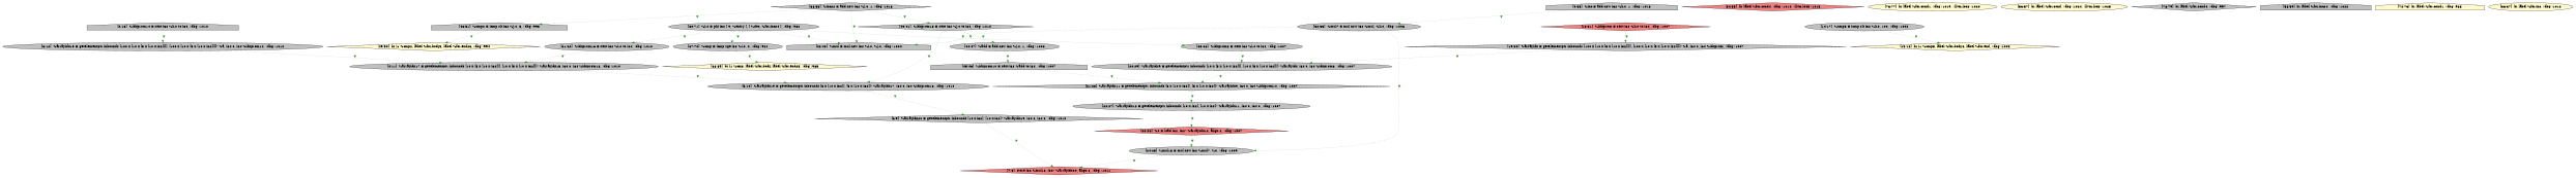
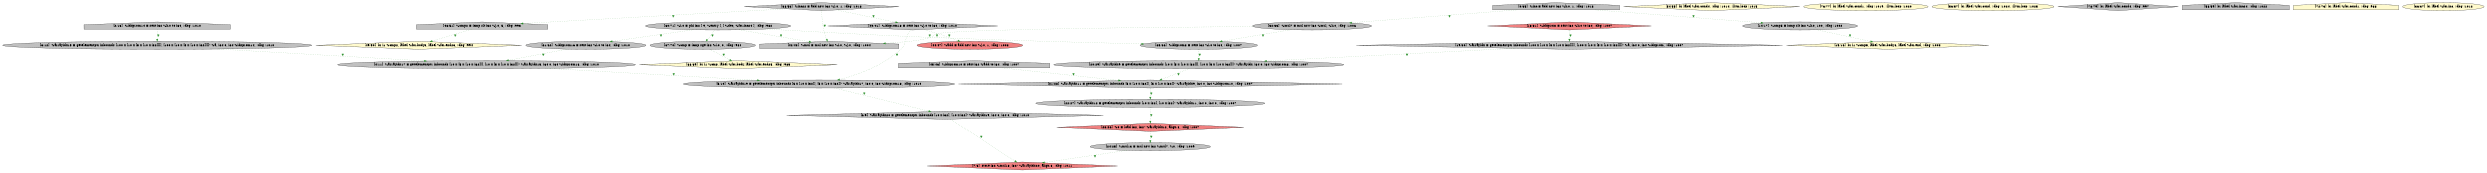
  digraph {
    node [fillcolor=grey shape=ellipse style=filled]
    edge [color=forestgreen fontcolor=forestgreen style=dotted]
    n1 [label="[60/71]  %i.0 = phi i32 [ 9, %entry ], [ %dec, %for.inc24 ], !dbg !982"]
    n2 [label="[61/62]  %idxprom16 = sext i32 %i.0 to i64, !dbg !1010"]
    n3 [label="[67/70]  %cmp = icmp sge i32 %i.0, 0, !dbg !984"]
    n4 [label="[65/66]  %idxprom8 = sext i32 %i.0 to i64, !dbg !1007"]
    n5 [label="[42/43]  %mul = mul nsw i32 %i.0, %j.0, !dbg !1004" shape=house]
    n6 [label="[4/11]  %arrayidx17 = getelementptr inbounds [10 x [5 x [10 x i32]]], [10 x [5 x [10 x i32]]]* %arrayidx15, i64 0, i64 %idxprom16, !dbg !1010"]
    n7 [fillcolor=lemonchiffon label="[68/69]  br i1 %cmp, label %for.body, label %for.end25, !dbg !985" shape=diamond]
    n8 [label="[20/29]  %arrayidx9 = getelementptr inbounds [10 x [5 x [10 x i32]]], [10 x [5 x [10 x i32]]]* %arrayidx, i64 0, i64 %idxprom8, !dbg !1007"]
-   n9 [fillcolor=lightcoral label="[54/55]  br label %for.cond4, !dbg !1014, !llvm.loop !1015" shape=diamond]
+   n9 [fillcolor=lemonchiffon label="[54/55]  br label %for.cond4, !dbg !1014, !llvm.loop !1015" shape=diamond]
    n10 [label="[6/9]  %arrayidx20 = getelementptr inbounds [10 x i32], [10 x i32]* %arrayidx19, i64 0, i64 0, !dbg !1010" shape=diamond]
    n11 [fillcolor=lightcoral label="[7/8]  store i32 %mul13, i32* %arrayidx20, align 8, !dbg !1011" shape=diamond]
    n12 [fillcolor=lemonchiffon label="[49/50]  br i1 %cmp2, label %for.body3, label %for.end23, !dbg !994" shape=diamond]
-   n13 [label="[44/47]  %add = add nsw i32 %j.0, 1, !dbg !1008"]
+   n13 [fillcolor=lightcoral label="[44/47]  %add = add nsw i32 %j.0, 1, !dbg !1008"]
    n14 [label="[45/46]  %idxprom10 = sext i32 %add to i64, !dbg !1007" shape=house]
    n15 [label="[21/28]  %arrayidx11 = getelementptr inbounds [5 x [10 x i32]], [5 x [10 x i32]]* %arrayidx9, i64 0, i64 %idxprom10, !dbg !1007" shape=diamond]
    n16 [label="[2/13]  %idxprom14 = sext i32 %k.0 to i64, !dbg !1010" shape=house]
    n17 [label="[3/12]  %arrayidx15 = getelementptr inbounds [100 x [10 x [5 x [10 x i32]]]], [100 x [10 x [5 x [10 x i32]]]]* %a, i64 0, i64 %idxprom14, !dbg !1010"]
    n18 [fillcolor=lemonchiffon label="[76/77]  br label %for.cond1, !dbg !1019, !llvm.loop !1020"]
    n19 [label="[5/10]  %arrayidx19 = getelementptr inbounds [5 x [10 x i32]], [5 x [10 x i32]]* %arrayidx17, i64 0, i64 %idxprom18, !dbg !1010"]
    n20 [fillcolor=lemonchiffon label="[56/57]  br label %for.cond, !dbg !1024, !llvm.loop !1025"]
    n21 [label="[78/79]  br label %for.cond4, !dbg !997" shape=diamond]
    n22 [label="[24/25]  %mul13 = mul nsw i32 %mul7, %0, !dbg !1009"]
    n23 [label="[14/17]  %cmp5 = icmp slt i32 %k.0, 100, !dbg !1002"]
    n24 [fillcolor=lemonchiffon label="[15/16]  br i1 %cmp5, label %for.body6, label %for.end, !dbg !1003" shape=diamond]
    n25 [label="[38/53]  %inc22 = add nsw i32 %j.0, 1, !dbg !1018" shape=diamond]
    n26 [label="[40/41]  %idxprom18 = sext i32 %j.0 to i64, !dbg !1010" shape=diamond]
    n27 [label="[48/51]  %cmp2 = icmp slt i32 %j.0, 5, !dbg !993" shape=house]
    n28 [label="[58/59]  br label %for.inc24, !dbg !1022" shape=house]
    n29 [fillcolor=lemonchiffon label="[72/73]  br label %for.cond1, !dbg !988" shape=house]
    n30 [label="[22/27]  %arrayidx12 = getelementptr inbounds [10 x i32], [10 x i32]* %arrayidx11, i64 0, i64 0, !dbg !1007"]
    n31 [fillcolor=lightcoral label="[18/31]  %idxprom = sext i32 %k.0 to i64, !dbg !1007" shape=diamond]
    n32 [label="[19/30]  %arrayidx = getelementptr inbounds [100 x [10 x [5 x [10 x i32]]]], [100 x [10 x [5 x [10 x i32]]]]* %a, i64 0, i64 %idxprom, !dbg !1007" shape=diamond]
    n33 [label="[32/33]  %mul7 = mul nsw i32 %mul, %k.0, !dbg !1006"]
    n34 [fillcolor=lemonchiffon label="[36/37]  br label %for.inc, !dbg !1012"]
    n35 [label="[0/35]  %inc = add nsw i32 %k.0, 1, !dbg !1013" shape=house]
    n36 [fillcolor=lightcoral label="[23/26]  %0 = load i32, i32* %arrayidx12, align 8, !dbg !1007" shape=diamond]
    n1 -> n2 [label=T]
    n1 -> n3 [label=T]
    n1 -> n4 [label=T]
    n1 -> n5 [label=T]
    n2 -> n6 [label=T]
    n3 -> n7 [label=T]
    n4 -> n8 [label=T]
    n6 -> n19 [label=T]
    n8 -> n15 [label=T]
    n10 -> n11 [label=T]
-   n13 -> n14 [label=T]
    n14 -> n15 [label=T]
    n15 -> n30 [label=T]
    n16 -> n17 [label=T]
    n17 -> n6 [label=T]
    n19 -> n10 [label=T]
    n22 -> n11 [label=T]
    n23 -> n24 [label=T]
    n25 -> n5 [label=T]
    n25 -> n26 [label=T]
    n25 -> n27 [label=T]
    n26 -> n13 [label=T]
    n26 -> n19 [label=T]
    n27 -> n12 [label=T]
    n30 -> n36 [label=T]
    n31 -> n32 [label=T]
    n32 -> n8 [label=T]
    n33 -> n5 [label=T]
-   n33 -> n22 [label=T]
+   n33 -> n4 [label=T]
+   n35 -> n23 [label=T]
    n35 -> n33 [label=T]
    n36 -> n22 [label=T]
  }
